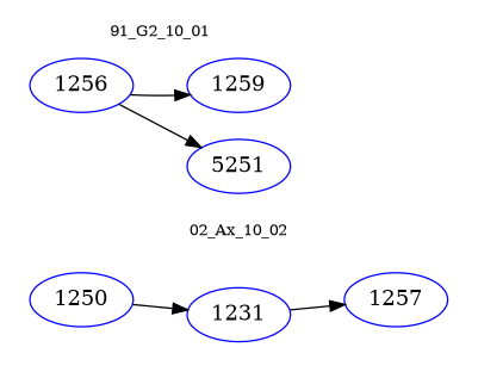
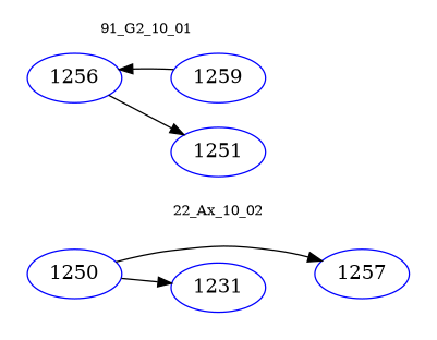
  digraph {
    rankdir=LR
    node [color=blue]
    edge [color=black]
    n1 [label=1250]
    n2 [label=1231]
    n3 [label=1257]
    n4 [label=1256]
-   n5 [label=5251]
+   n5 [label=1251]
    n6 [label=1259]
    subgraph cluster_1 {
      color=white
      fontsize=10
-     label="02_Ax_10_02"
+     label="22_Ax_10_02"
      n1
      n2
      n3
    }
    subgraph cluster_2 {
      color=white
      fontsize=10
      label="91_G2_10_01"
      n4
      n5
      n6
    }
    n1 -> n2
-   n2 -> n3
+   n1 -> n3
    n4 -> n5
-   n4 -> n6
+   n6 -> n4
  }
